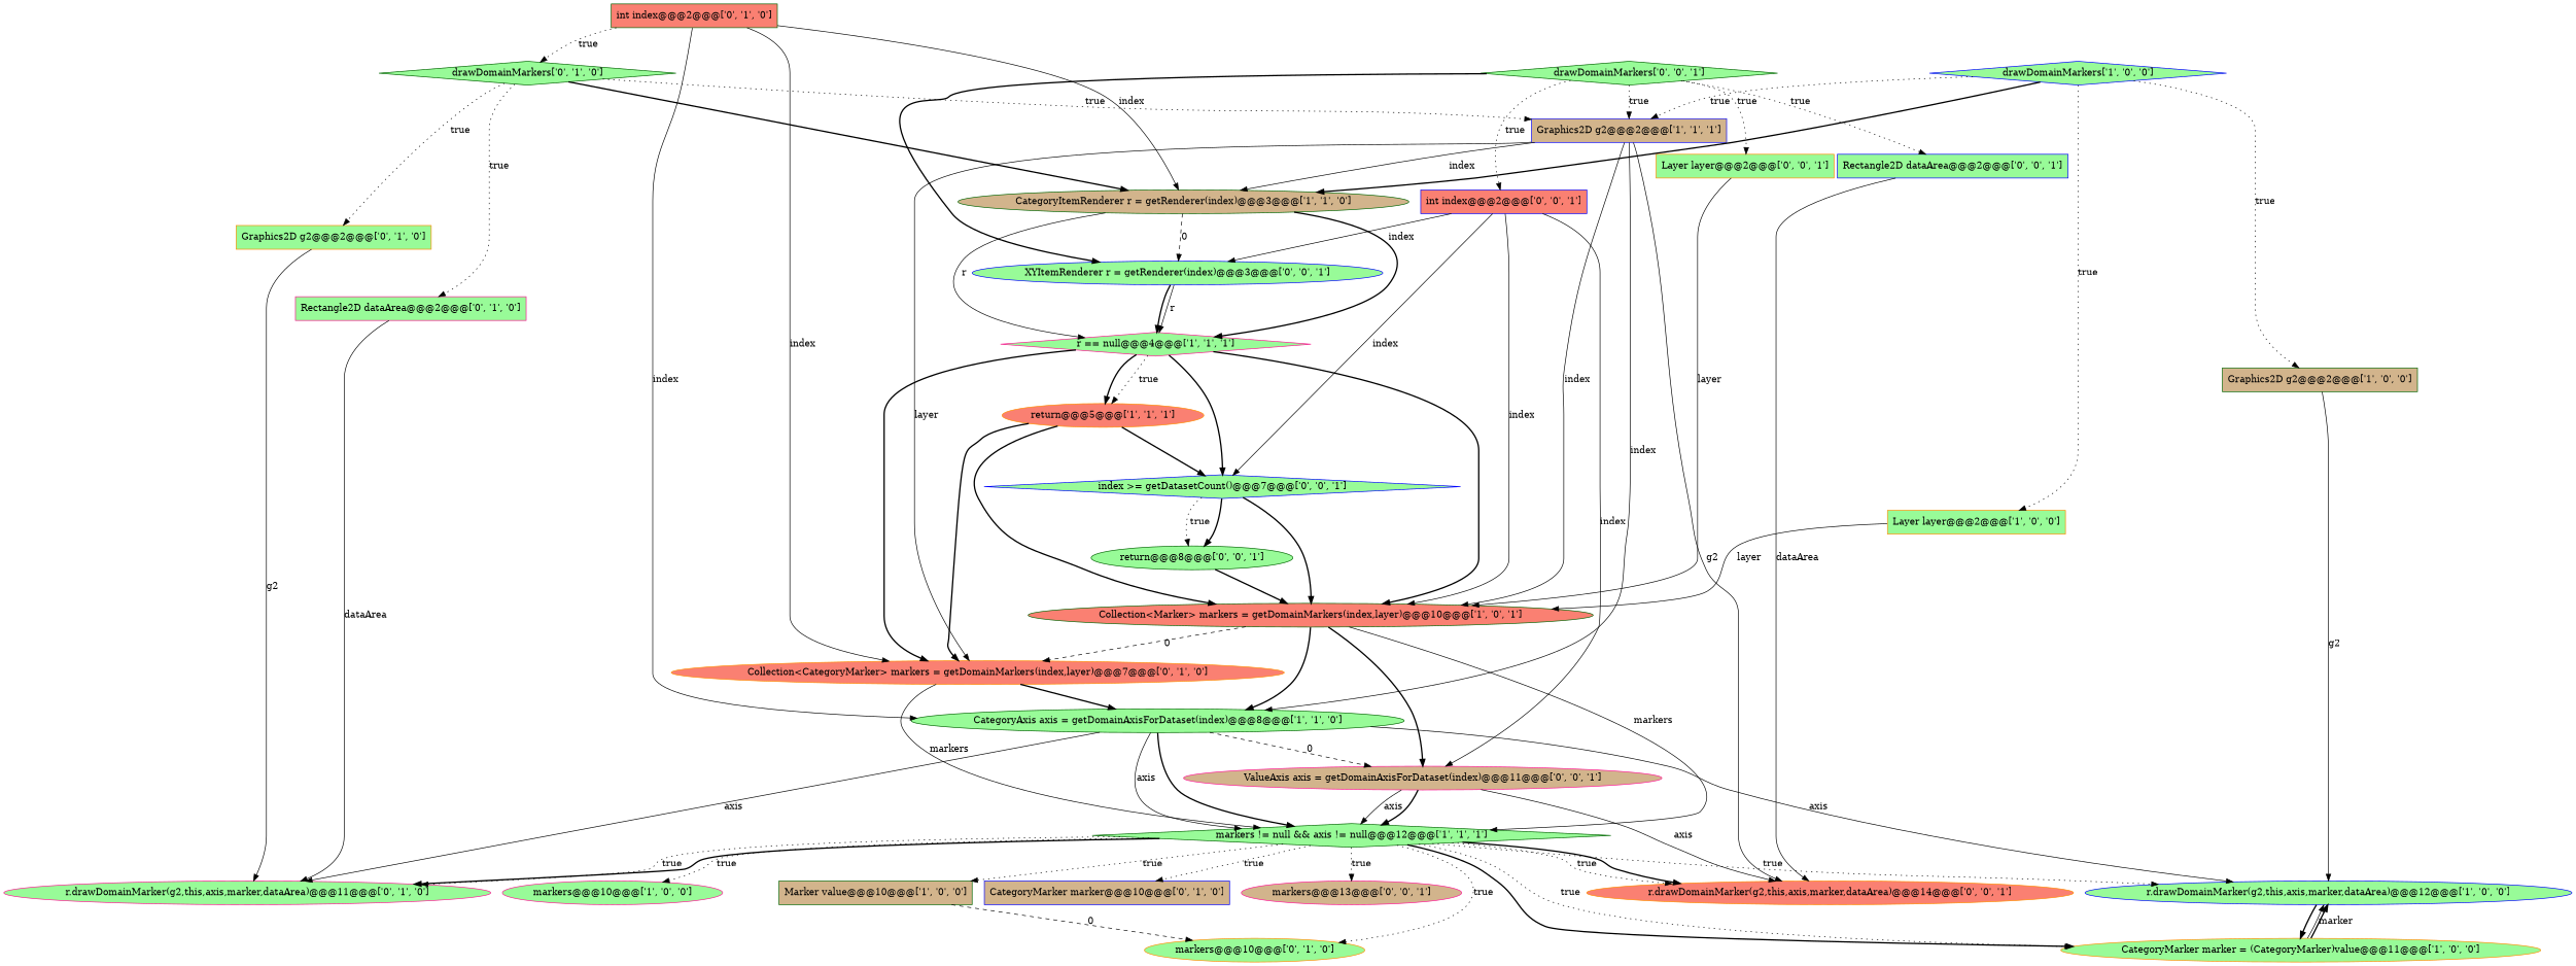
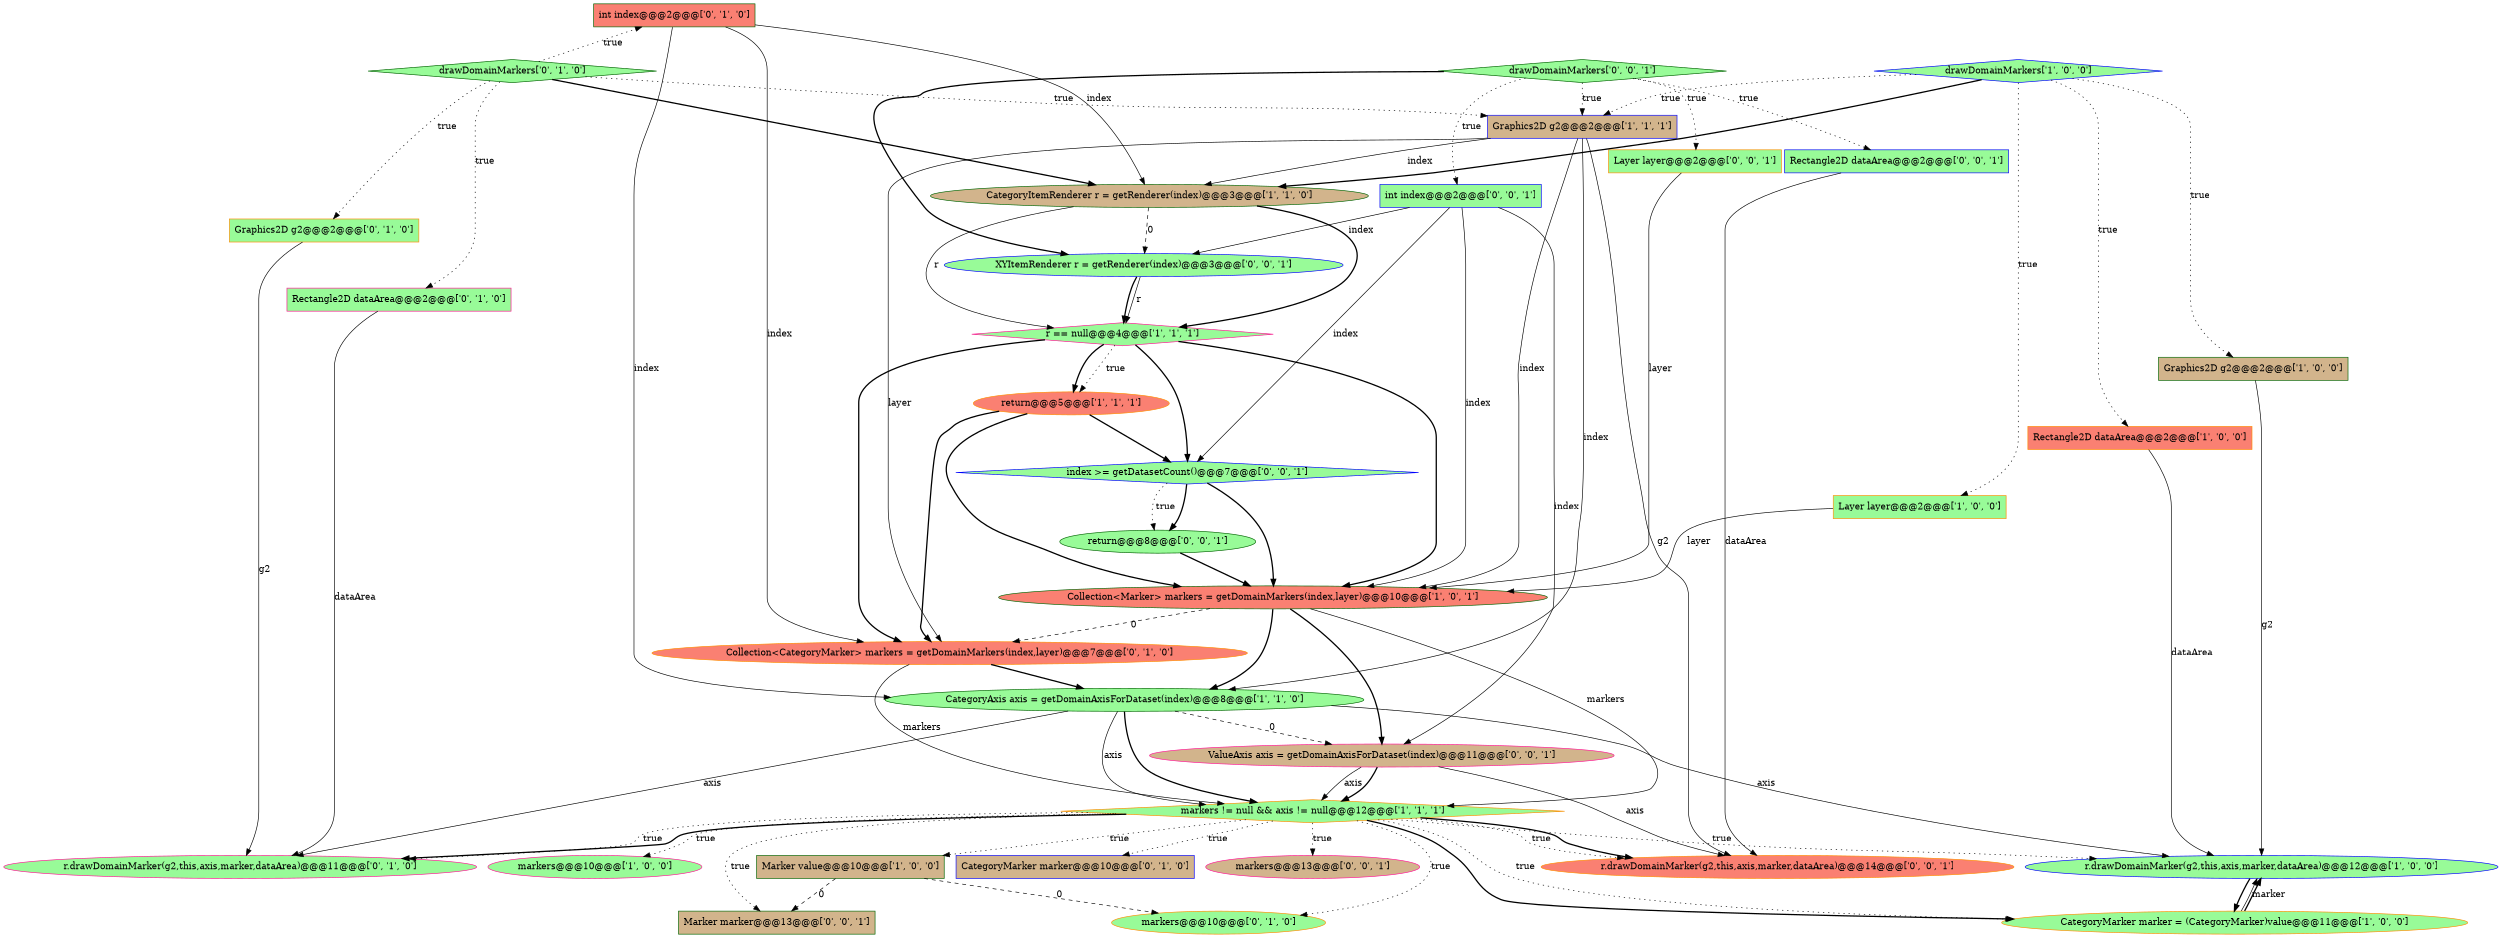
  digraph {
    node [color=darkgreen fillcolor=palegreen shape=ellipse style=filled]
    edge [style=solid]
    n1 [fillcolor=tan label="Marker value@@@10@@@['1', '0', '0']" shape=box]
+   n2 [fillcolor=tan label="Marker marker@@@13@@@['0', '0', '1']" shape=box]
    n3 [color=darkorange label="markers@@@10@@@['0', '1', '0']"]
    n4 [color=blue label="index >= getDatasetCount()@@@7@@@['0', '0', '1']" shape=diamond]
    n5 [fillcolor=salmon label="Collection<Marker> markers = getDomainMarkers(index,layer)@@@10@@@['1', '0', '1']"]
    n6 [label="return@@@8@@@['0', '0', '1']"]
-   n7 [label="markers != null && axis != null@@@12@@@['1', '1', '1']" shape=diamond]
+   n7 [color=darkorange label="markers != null && axis != null@@@12@@@['1', '1', '1']" shape=diamond]
    n8 [label="CategoryAxis axis = getDomainAxisForDataset(index)@@@8@@@['1', '1', '0']"]
    n9 [color=deeppink fillcolor=tan label="ValueAxis axis = getDomainAxisForDataset(index)@@@11@@@['0', '0', '1']"]
    n10 [color=darkorange fillcolor=salmon label="Collection<CategoryMarker> markers = getDomainMarkers(index,layer)@@@7@@@['0', '1', '0']"]
    n11 [color=blue label="r.drawDomainMarker(g2,this,axis,marker,dataArea)@@@12@@@['1', '0', '0']"]
    n12 [color=deeppink label="markers@@@10@@@['1', '0', '0']"]
    n13 [color=darkorange label="CategoryMarker marker = (CategoryMarker)value@@@11@@@['1', '0', '0']"]
    n14 [color=deeppink label="r.drawDomainMarker(g2,this,axis,marker,dataArea)@@@11@@@['0', '1', '0']"]
    n15 [color=darkorange fillcolor=salmon label="r.drawDomainMarker(g2,this,axis,marker,dataArea)@@@14@@@['0', '0', '1']"]
    n16 [color=blue fillcolor=tan label="CategoryMarker marker@@@10@@@['0', '1', '0']" shape=box]
    n17 [color=deeppink fillcolor=tan label="markers@@@13@@@['0', '0', '1']"]
    n18 [color=blue label="XYItemRenderer r = getRenderer(index)@@@3@@@['0', '0', '1']"]
    n19 [color=deeppink label="r == null@@@4@@@['1', '1', '1']" shape=diamond]
    n20 [color=darkorange fillcolor=salmon label="return@@@5@@@['1', '1', '1']"]
    n21 [fillcolor=tan label="Graphics2D g2@@@2@@@['1', '0', '0']" shape=box]
-   n22 [color=blue fillcolor=salmon label="int index@@@2@@@['0', '0', '1']" shape=box]
+   n22 [color=blue label="int index@@@2@@@['0', '0', '1']" shape=box]
    n23 [color=darkorange label="Layer layer@@@2@@@['0', '0', '1']" shape=box]
    n24 [label="drawDomainMarkers['0', '0', '1']" shape=diamond]
    n25 [color=blue label="Rectangle2D dataArea@@@2@@@['0', '0', '1']" shape=box]
    n26 [color=blue fillcolor=tan label="Graphics2D g2@@@2@@@['1', '1', '1']" shape=box]
    n27 [fillcolor=tan label="CategoryItemRenderer r = getRenderer(index)@@@3@@@['1', '1', '0']"]
+   n28 [color=darkorange fillcolor=salmon label="Rectangle2D dataArea@@@2@@@['1', '0', '0']" shape=box]
    n29 [fillcolor=salmon label="int index@@@2@@@['0', '1', '0']" shape=box]
    n30 [label="drawDomainMarkers['0', '1', '0']" shape=diamond]
    n31 [color=darkorange label="Graphics2D g2@@@2@@@['0', '1', '0']" shape=box]
    n32 [color=deeppink label="Rectangle2D dataArea@@@2@@@['0', '1', '0']" shape=box]
    n33 [color=blue label="drawDomainMarkers['1', '0', '0']" shape=diamond]
    n34 [color=darkorange label="Layer layer@@@2@@@['1', '0', '0']" shape=box]
+   n1 -> n2 [label=0 style=dashed]
    n1 -> n3 [label=0 style=dashed]
    n4 -> n5 [style=bold]
    n4 -> n6 [style=bold]
    n4 -> n6 [label=true style=dotted]
    n5 -> n7 [label=markers]
    n5 -> n8 [style=bold]
    n5 -> n9 [style=bold]
    n5 -> n10 [label=0 style=dashed]
    n6 -> n5 [style=bold]
    n7 -> n1 [label=true style=dotted]
+   n7 -> n2 [label=true style=dotted]
    n7 -> n3 [label=true style=dotted]
    n7 -> n11 [label=true style=dotted]
    n7 -> n12 [label=true style=dotted]
    n7 -> n13 [style=bold]
    n7 -> n13 [label=true style=dotted]
    n7 -> n14 [style=bold]
    n7 -> n14 [label=true style=dotted]
    n7 -> n15 [label=true style=dotted]
    n7 -> n15 [style=bold]
    n7 -> n16 [label=true style=dotted]
    n7 -> n17 [label=true style=dotted]
    n8 -> n7 [label=axis]
    n8 -> n7 [style=bold]
    n8 -> n9 [label=0 style=dashed]
    n8 -> n11 [label=axis]
    n8 -> n14 [label=axis]
    n9 -> n7 [label=axis]
    n9 -> n7 [style=bold]
    n9 -> n15 [label=axis]
    n10 -> n7 [label=markers]
    n10 -> n8 [style=bold]
    n11 -> n13 [style=bold]
    n13 -> n11 [label=marker]
    n13 -> n11 [style=bold]
    n18 -> n19 [style=bold]
    n18 -> n19 [label=r]
    n19 -> n4 [style=bold]
    n19 -> n5 [style=bold]
    n19 -> n10 [style=bold]
    n19 -> n20 [label=true style=dotted]
    n19 -> n20 [style=bold]
    n20 -> n4 [style=bold]
    n20 -> n5 [style=bold]
    n20 -> n10 [style=bold]
    n21 -> n11 [label=g2]
    n22 -> n4 [label=index]
    n22 -> n5 [label=index]
    n22 -> n9 [label=index]
    n22 -> n18 [label=index]
    n23 -> n5 [label=layer]
    n24 -> n18 [style=bold]
    n24 -> n22 [label=true style=dotted]
    n24 -> n23 [label=true style=dotted]
    n24 -> n25 [label=true style=dotted]
    n24 -> n26 [label=true style=dotted]
    n25 -> n15 [label=dataArea]
    n26 -> n5 [label=index]
    n26 -> n8 [label=index]
    n26 -> n10 [label=layer]
    n26 -> n15 [label=g2]
    n26 -> n27 [label=index]
    n27 -> n18 [label=0 style=dashed]
    n27 -> n19 [style=bold]
    n27 -> n19 [label=r]
+   n28 -> n11 [label=dataArea]
    n29 -> n8 [label=index]
    n29 -> n10 [label=index]
    n29 -> n27 [label=index]
    n30 -> n26 [label=true style=dotted]
    n30 -> n27 [style=bold]
-   n29 -> n30 [label=true style=dotted]
+   n30 -> n29 [label=true style=dotted]
    n30 -> n31 [label=true style=dotted]
    n30 -> n32 [label=true style=dotted]
    n31 -> n14 [label=g2]
    n32 -> n14 [label=dataArea]
    n33 -> n21 [label=true style=dotted]
    n33 -> n26 [label=true style=dotted]
    n33 -> n27 [style=bold]
+   n33 -> n28 [label=true style=dotted]
    n33 -> n34 [label=true style=dotted]
    n34 -> n5 [label=layer]
  }
